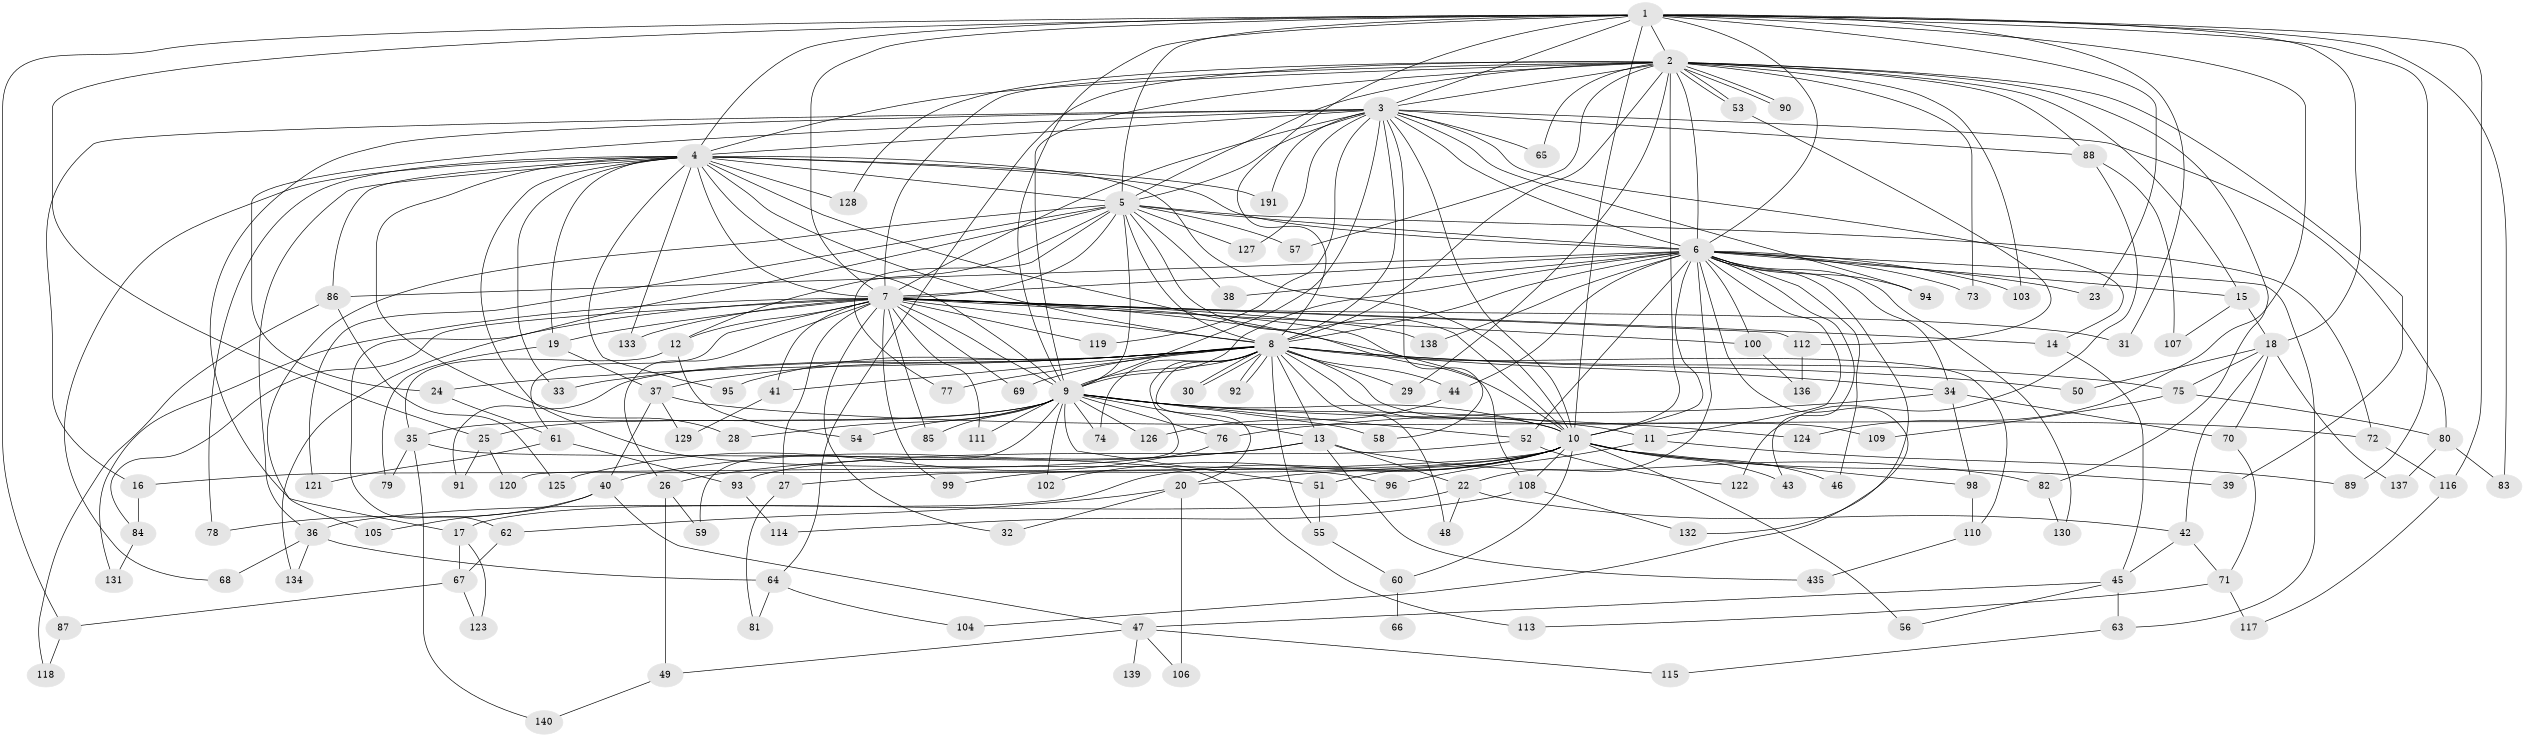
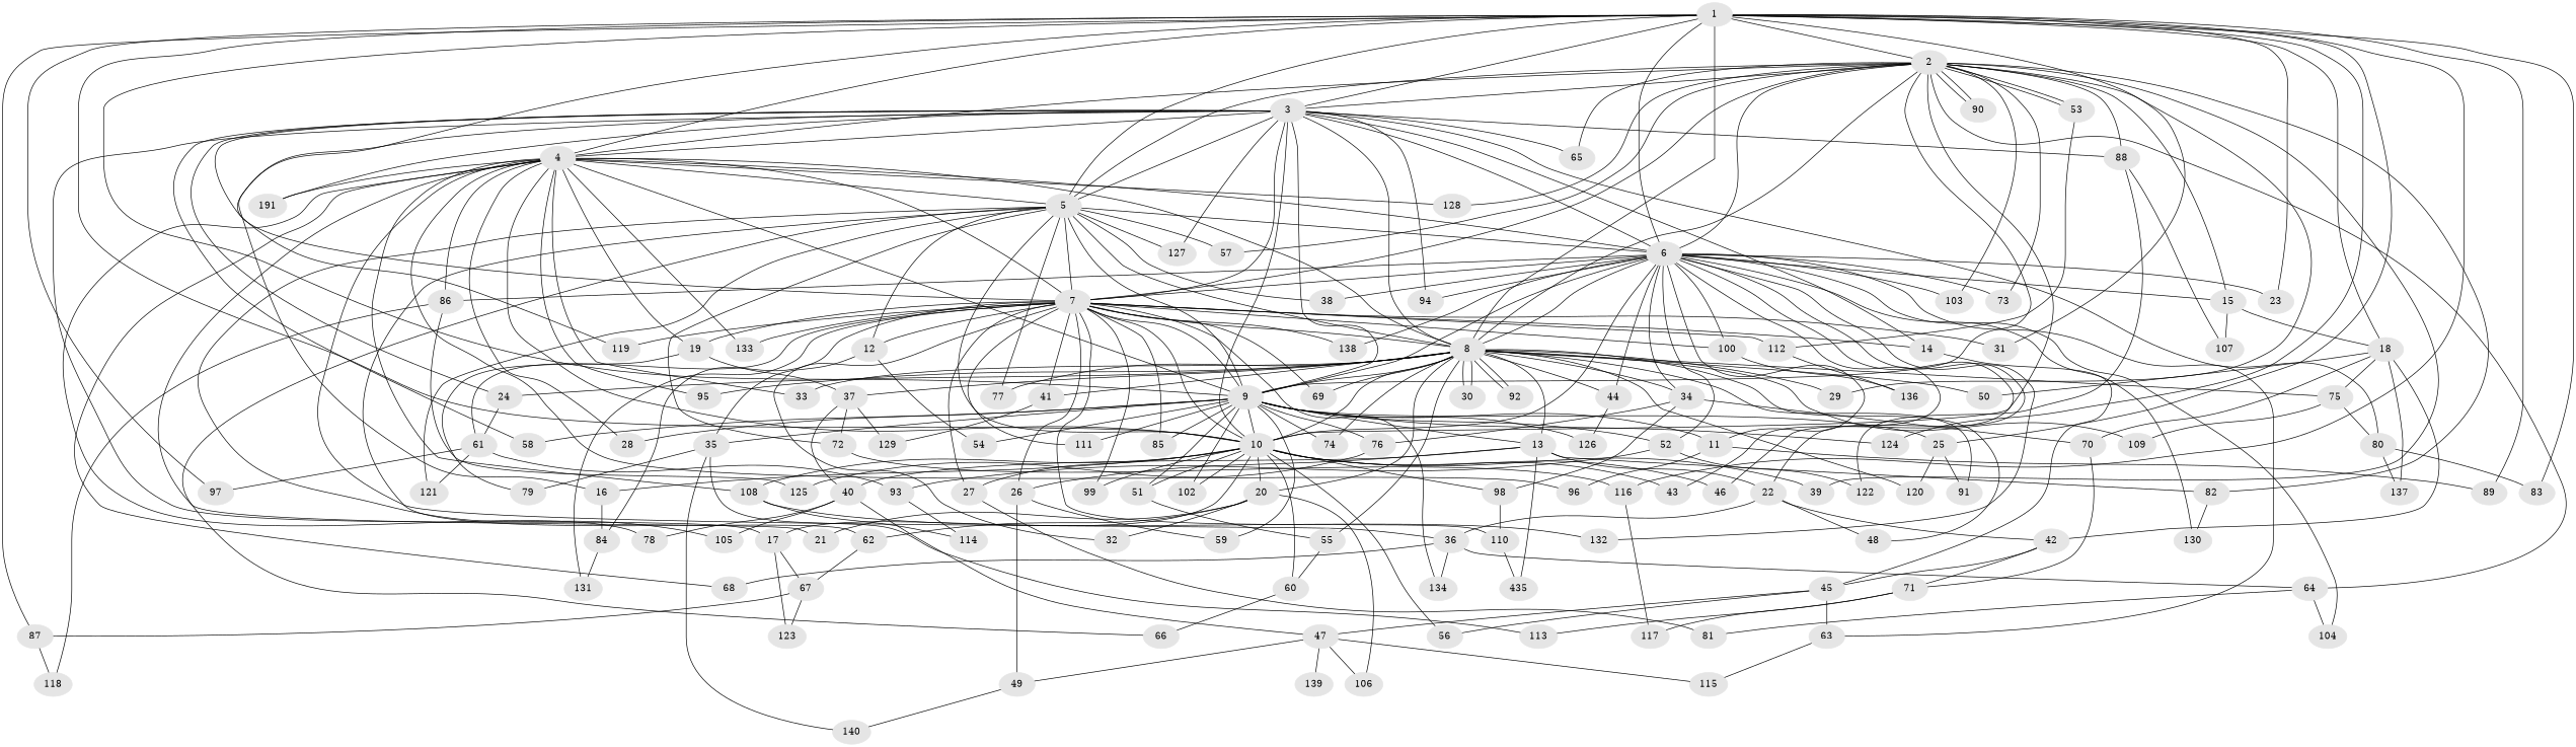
  graph {
    node [color=gray90 style=filled]
    1
    2
    3
    4
    5
    6
    7
    8
    9
    10
    18
    23
    25
    31
    83
    87
    89
+   97
    116
    124
    15
    29
    39
    53
    57
    64
    65
    73
    82
    88
    90
    103
    128
    14
    16
    17
    24
    58
    80
    94
    n41 [label=191]
    119
    127
    19
+   21
    28
    33
    36
    68
    78
    86
    95
    96
    108
    133
    12
    38
    62
    66
    72
    77
    105
    121
    11
    22
    34
    43
    44
    46
    52
    63
    100
    104
    130
    132
    138
    26
    27
    32
    41
    61
    69
    84
    85
    99
    110
    111
    112
    131
    134
    13
    20
    30
    37
    48
    50
    55
    74
    75
    91
    92
    109
    120
    35
    51
    54
    59
    76
    102
    126
    56
    60
    98
    42
    70
    137
    118
    117
    107
    81
    122
    45
    67
    123
    79
    125
    114
    93
    115
    136
    49
    129
    n133 [label=435]
    40
    106
    113
    140
    47
    71
    139
    1 -- 2
    1 -- 3
    1 -- 4
    1 -- 5
    1 -- 6
    1 -- 7
    1 -- 8
    1 -- 9
    1 -- 10
    1 -- 18
    1 -- 23
    1 -- 25
    1 -- 31
    1 -- 83
    1 -- 87
    1 -- 89
+   1 -- 97
    1 -- 116
    1 -- 124
    2 -- 3
    2 -- 4
    2 -- 5
    2 -- 6
    2 -- 7
    2 -- 8
    2 -- 9
    2 -- 10
    2 -- 15
    2 -- 29
    2 -- 39
    2 -- 53
    2 -- 53
    2 -- 57
    2 -- 64
    2 -- 65
    2 -- 73
    2 -- 82
    2 -- 88
    2 -- 90
    2 -- 90
    2 -- 103
    2 -- 128
    3 -- 4
    3 -- 5
    3 -- 6
    3 -- 7
    3 -- 8
    3 -- 9
    3 -- 10
    3 -- 65
    3 -- 88
    3 -- 14
    3 -- 16
    3 -- 17
    3 -- 24
    3 -- 58
    3 -- 80
    3 -- 94
    3 -- n41
    3 -- 119
    3 -- 127
    4 -- 5
    4 -- 6
    4 -- 7
    4 -- 8
    4 -- 9
    4 -- 10
    4 -- 128
    4 -- n41
    4 -- 19
+   4 -- 21
    4 -- 28
    4 -- 33
    4 -- 36
    4 -- 68
    4 -- 78
    4 -- 86
    4 -- 95
    4 -- 96
    4 -- 108
    4 -- 133
    5 -- 6
    5 -- 7
    5 -- 8
    5 -- 9
    5 -- 10
    5 -- 57
    5 -- 127
    5 -- 12
    5 -- 38
    5 -- 62
+   5 -- 66
    5 -- 72
    5 -- 77
    5 -- 105
    5 -- 121
    6 -- 7
    6 -- 8
    6 -- 9
    6 -- 10
    6 -- 23
    6 -- 15
    6 -- 73
    6 -- 103
    6 -- 94
    6 -- 86
    6 -- 38
    6 -- 11
    6 -- 22
    6 -- 34
    6 -- 43
    6 -- 44
    6 -- 46
    6 -- 52
    6 -- 63
    6 -- 100
    6 -- 104
    6 -- 130
    6 -- 132
    6 -- 138
    7 -- 8
    7 -- 9
    7 -- 10
    7 -- 31
    7 -- 14
    7 -- 119
    7 -- 19
    7 -- 133
    7 -- 12
    7 -- 100
    7 -- 138
    7 -- 26
    7 -- 27
    7 -- 32
    7 -- 41
    7 -- 61
    7 -- 69
    7 -- 84
    7 -- 85
    7 -- 99
    7 -- 110
    7 -- 111
    7 -- 112
    7 -- 131
    7 -- 134
    8 -- 9
    8 -- 10
    8 -- 29
    8 -- 24
    8 -- 33
    8 -- 95
    8 -- 77
    8 -- 34
    8 -- 44
    8 -- 41
    8 -- 69
    8 -- 13
    8 -- 20
    8 -- 30
    8 -- 30
    8 -- 37
    8 -- 48
    8 -- 50
    8 -- 55
    8 -- 74
    8 -- 75
    8 -- 91
    8 -- 92
    8 -- 92
    8 -- 109
    8 -- 120
    9 -- 10
    9 -- 25
    9 -- 124
    9 -- 58
    9 -- 28
    9 -- 11
    9 -- 52
    9 -- 85
    9 -- 111
    9 -- 13
    9 -- 74
    9 -- 35
    9 -- 51
    9 -- 54
    9 -- 59
    9 -- 76
    9 -- 102
    9 -- 126
    10 -- 39
    10 -- 16
    10 -- 17
    10 -- 108
    10 -- 43
    10 -- 46
    10 -- 27
    10 -- 99
    10 -- 20
    10 -- 51
    10 -- 102
    10 -- 56
    10 -- 60
    10 -- 98
    18 -- 50
    18 -- 75
    18 -- 42
    18 -- 70
    18 -- 137
    25 -- 91
    25 -- 120
    87 -- 118
    116 -- 117
    15 -- 18
    15 -- 107
    53 -- 112
    64 -- 104
    64 -- 81
    82 -- 130
    88 -- 107
    88 -- 122
    14 -- 45
    16 -- 84
    17 -- 67
    17 -- 123
    24 -- 61
    80 -- 83
    80 -- 137
    19 -- 37
    19 -- 79
    36 -- 64
    36 -- 68
    36 -- 134
    86 -- 118
    86 -- 125
    108 -- 132
    108 -- 114
    12 -- 35
    12 -- 54
    62 -- 67
    72 -- 116
    11 -- 89
    11 -- 96
    22 -- 36
    22 -- 48
    22 -- 42
    34 -- 76
    34 -- 98
    34 -- 70
    44 -- 126
    52 -- 122
    52 -- 93
    63 -- 115
    100 -- 136
    26 -- 59
    26 -- 49
    27 -- 81
    41 -- 129
+   61 -- 97
    61 -- 121
    61 -- 93
    84 -- 131
    110 -- n133
    112 -- 136
    13 -- 82
    13 -- 22
    13 -- 26
    13 -- n133
    13 -- 40
+   20 -- 21
    20 -- 62
    20 -- 32
    20 -- 106
    37 -- 72
    37 -- 129
    37 -- 40
    55 -- 60
    75 -- 80
    75 -- 109
    35 -- 79
    35 -- 113
    35 -- 140
    51 -- 55
    76 -- 125
    60 -- 66
    98 -- 110
    42 -- 45
    42 -- 71
    70 -- 71
    45 -- 63
    45 -- 56
    45 -- 47
    67 -- 87
    67 -- 123
    93 -- 114
    49 -- 140
    40 -- 78
    40 -- 105
    40 -- 47
    47 -- 115
    47 -- 49
    47 -- 106
    47 -- 139
    71 -- 117
    71 -- 113
  }
